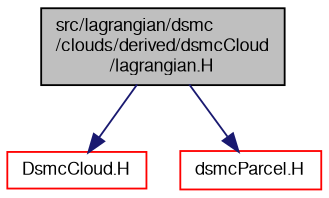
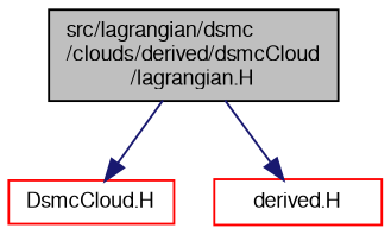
  digraph {
    node [color=red fontname=FreeSans fontsize=10 shape=record]
    edge [color=midnightblue fontname=FreeSans fontsize=10 labelfontname=FreeSans labelfontsize=10 style=solid]
    n1 [color=black fillcolor=grey75 fontcolor=black height=0.2 label="src/lagrangian/dsmc\l/clouds/derived/dsmcCloud\l/lagrangian.H" style=filled width=0.4]
    n2 [height=0.2 label="DsmcCloud.H" width=0.4]
-   n3 [height=0.2 label="dsmcParcel.H" width=0.4]
+   n3 [height=0.2 label="derived.H" width=0.4]
    n1 -> n2
    n1 -> n3
  }
